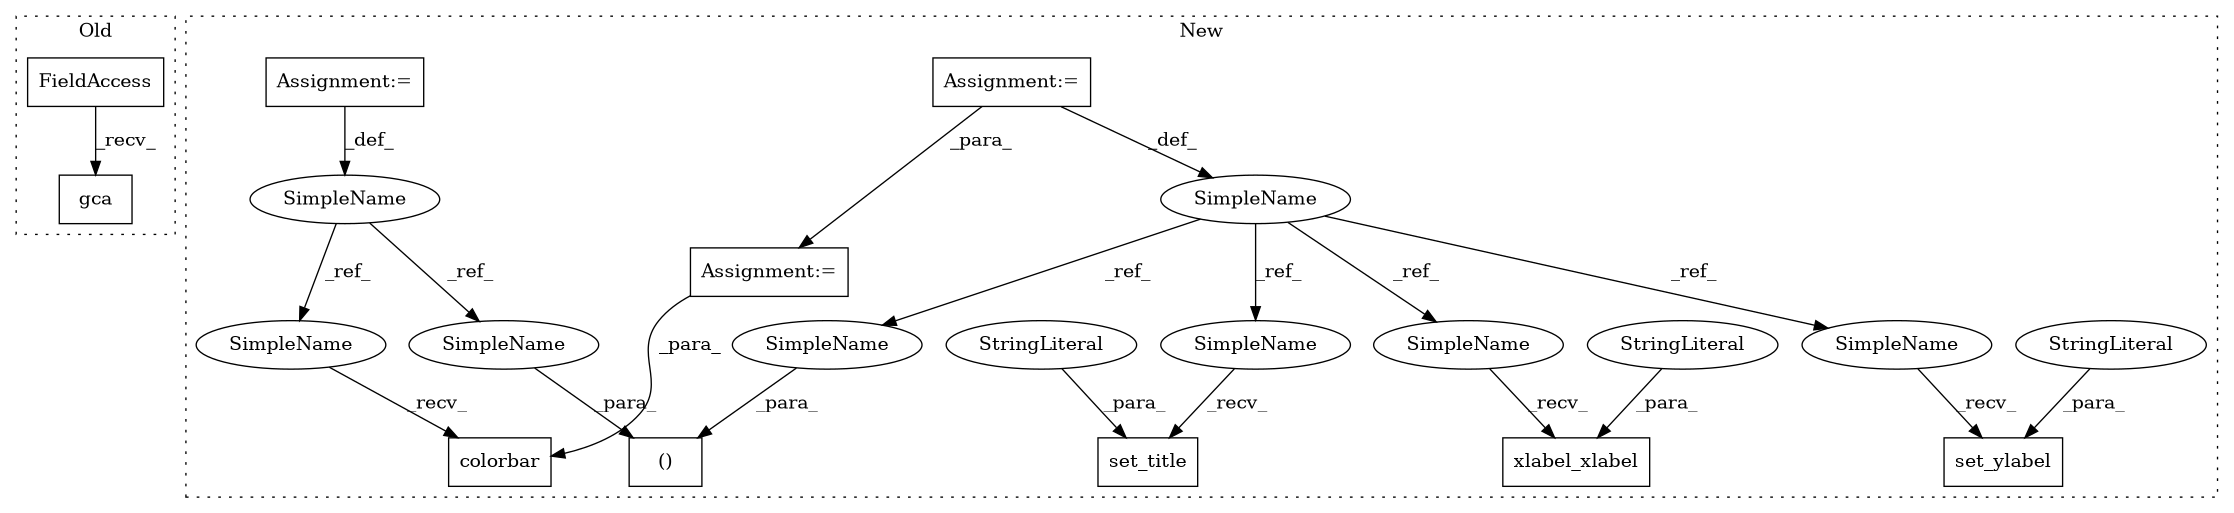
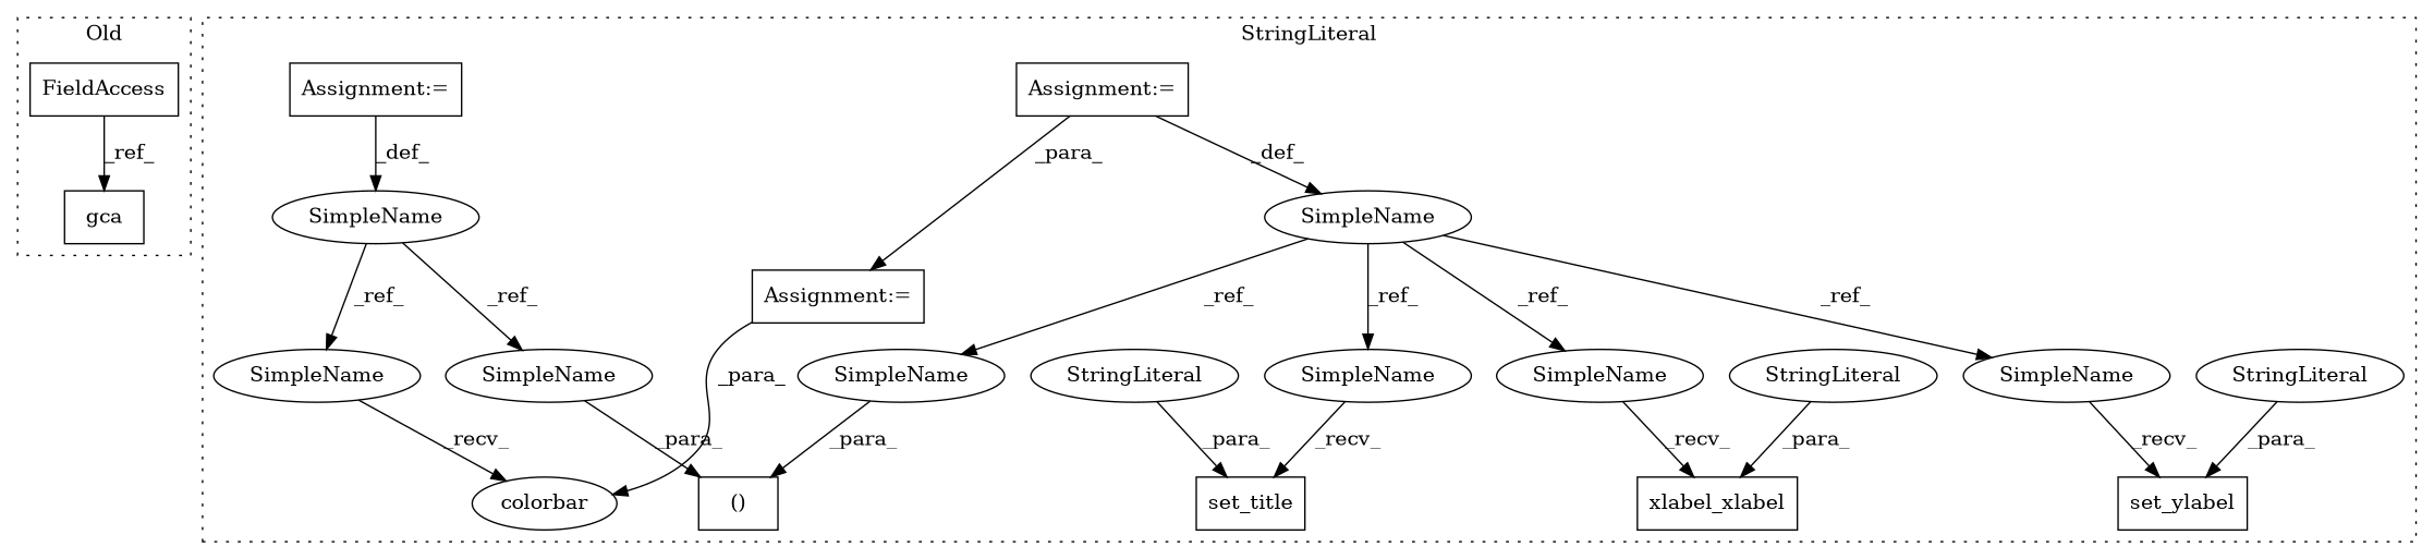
  digraph {
    node [a=42 l=3 s=160 shape=ellipse]
    n1 [a=32 l=5 label=gca s=1018 shape=box]
    n2 [a=22 l=10 label=FieldAccess s=1000 shape=box]
-   n3 [a=32 l="9,1" label=colorbar s="3637,3649" shape=box]
+   n3 [a=32 l="9,1" label=colorbar s="3637,3649"]
    n4 [l=4 label=SimpleName]
    n5 [a=106 l=20 label="()" s=3505 shape=box]
    n6 [a=7 l=1 label="Assignment:=" s=3593 shape=box]
    n7 [label=SimpleName s=374]
    n8 [a=32 l="11,1" label=xlabel_xlabel s="3727,3759" shape=box]
    n9 [a=32 l="11,1" label=set_ylabel s="3770,3801" shape=box]
    n10 [a=32 l="10,1" label=set_title s="3660,3716" shape=box]
    n11 [a=45 l=46 label=StringLiteral s=3670]
    n12 [a=45 l=21 label=StringLiteral s=3738]
    n13 [a=45 l=20 label=StringLiteral s=3781]
    n14 [a=7 label="Assignment:=" s=374 shape=box]
    n15 [a=7 l=4 label="Assignment:=" shape=box]
    n16 [label=SimpleName s=3522]
    n17 [label=SimpleName s=3766]
    n18 [label=SimpleName s=3656]
    n19 [label=SimpleName s=3723]
    n20 [l=4 label=SimpleName s=3505]
    n21 [l=4 label=SimpleName s=3632]
    subgraph cluster_1 {
      label=Old
      style=dotted
      n1
      n2
    }
    subgraph cluster_2 {
-     label=New
+     label=StringLiteral
      style=dotted
      n3
      n4
      n5
      n6
      n7
      n8
      n9
      n10
      n11
      n12
      n13
      n14
      n15
      n16
      n17
      n18
      n19
      n20
      n21
    }
-   n2 -> n1 [label=_recv_]
+   n2 -> n1 [label=_ref_]
    n4 -> n20 [label=_ref_]
    n4 -> n21 [label=_ref_]
    n6 -> n3 [label=_para_]
    n7 -> n16 [label=_ref_]
    n7 -> n17 [label=_ref_]
    n7 -> n18 [label=_ref_]
    n7 -> n19 [label=_ref_]
    n11 -> n10 [label=_para_]
    n12 -> n8 [label=_para_]
    n13 -> n9 [label=_para_]
    n14 -> n6 [label=_para_]
    n14 -> n7 [label=_def_]
    n15 -> n4 [label=_def_]
    n16 -> n5 [label=_para_]
    n17 -> n9 [label=_recv_]
    n18 -> n10 [label=_recv_]
    n19 -> n8 [label=_recv_]
    n20 -> n5 [label=_para_]
    n21 -> n3 [label=_recv_]
  }
